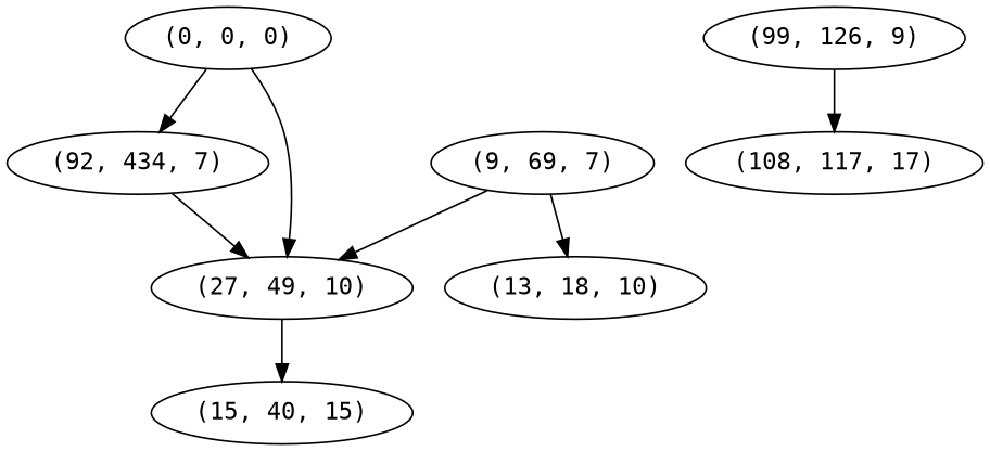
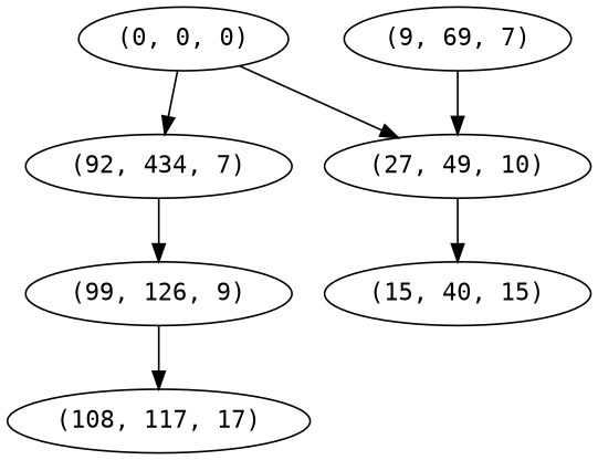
  digraph {
    fontname="DejaVu Sans Mono"
    node [fontname="DejaVu Sans Mono"]
    edge [fontname="DejaVu Sans Mono"]
    n1 [label="(92, 434, 7)"]
    "(0, 0, 0)"
    "(27, 49, 10)"
    "(9, 69, 7)"
-   "(13, 18, 10)"
    "(99, 126, 9)"
    n7 [label="(15, 40, 15)"]
    "(108, 117, 17)"
-   n1 -> "(27, 49, 10)"
+   n1 -> "(99, 126, 9)"
    "(0, 0, 0)" -> n1
    "(0, 0, 0)" -> "(27, 49, 10)"
    "(27, 49, 10)" -> n7
    "(9, 69, 7)" -> "(27, 49, 10)"
-   "(9, 69, 7)" -> "(13, 18, 10)"
    "(99, 126, 9)" -> "(108, 117, 17)"
  }
